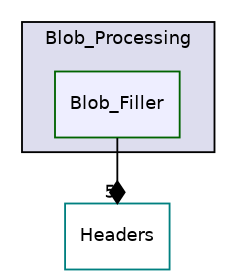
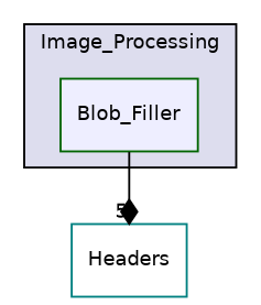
  digraph {
    compound=true
    node [fontname=Helvetica fontsize=10 shape=box style=filled]
    n1 [fillcolor="#eeeeff" label=Blob_Filler pencolor=black color=darkgreen]
    n2 [color=teal fillcolor=white label=Headers]
    subgraph cluster_1 {
      bgcolor="#ddddee"
      fontname=Helvetica
      fontsize=10
-     label=Blob_Processing
+     label=Image_Processing
      pencolor=black
      n1
    }
    n1 -> n2 [headlabel=5 labeldistance=1.5 labelfontname=Helvetica labelfontsize=10 arrowhead=diamond]
  }
